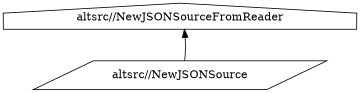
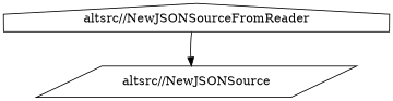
  digraph {
    n1 [label="altsrc//NewJSONSourceFromReader" shape=house]
    n2 [label="altsrc//NewJSONSource" shape=parallelogram]
-   n2 -> n1
+   n1 -> n2
  }
